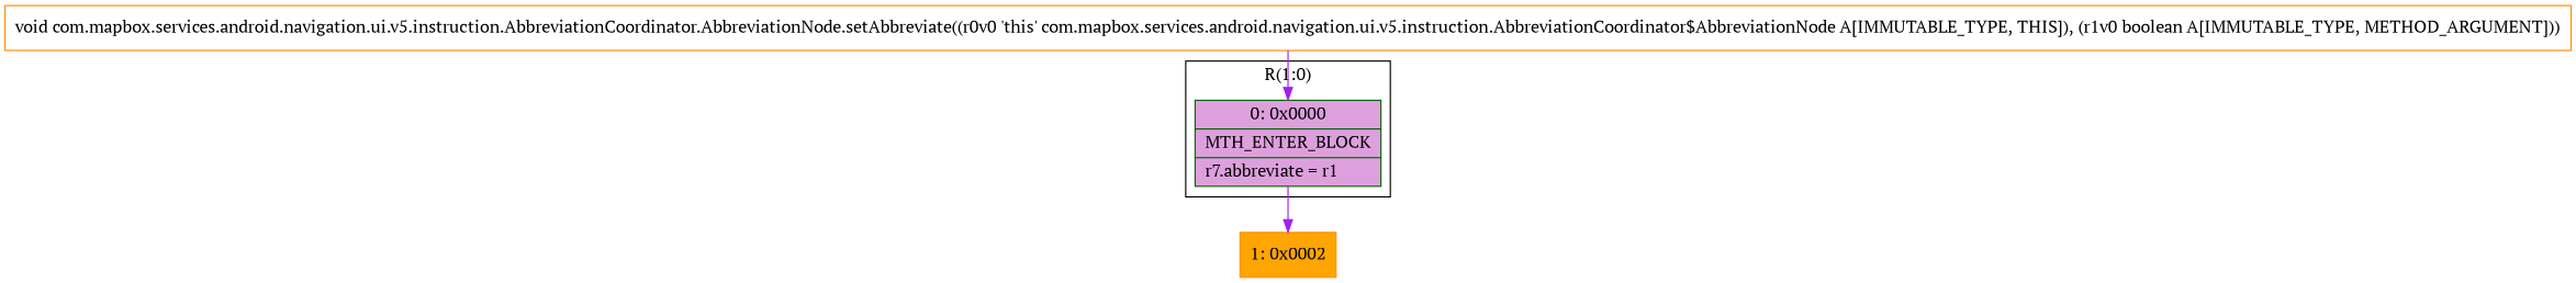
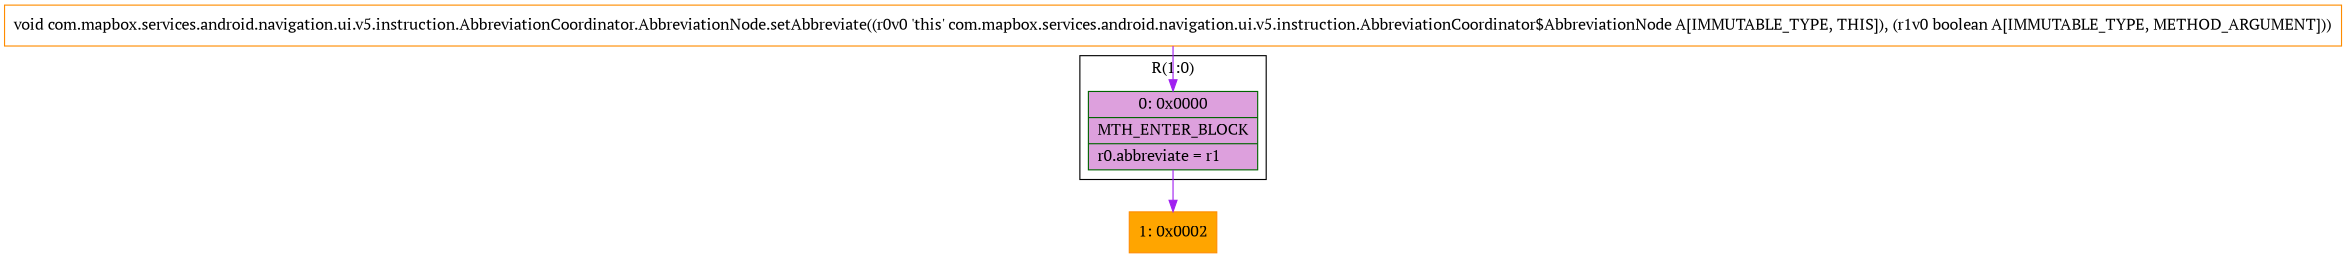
  digraph {
    fontname="PT Serif"
    node [color=darkorange shape=record style=filled fontname="PT Serif"]
    edge [color=purple fontname="PT Serif"]
-   n1 [color=darkgreen label="{0\:\ 0x0000|MTH_ENTER_BLOCK\l|r7.abbreviate = r1\l}" fillcolor=plum]
+   n1 [color=darkgreen label="{0\:\ 0x0000|MTH_ENTER_BLOCK\l|r0.abbreviate = r1\l}" fillcolor=plum]
    n2 [label="{1\:\ 0x0002}" fillcolor=orange]
    n3 [label="{void com.mapbox.services.android.navigation.ui.v5.instruction.AbbreviationCoordinator.AbbreviationNode.setAbbreviate((r0v0 'this' com.mapbox.services.android.navigation.ui.v5.instruction.AbbreviationCoordinator$AbbreviationNode A[IMMUTABLE_TYPE, THIS]), (r1v0 boolean A[IMMUTABLE_TYPE, METHOD_ARGUMENT])) }" fillcolor=white]
    subgraph cluster_1 {
      label="R(1:0)"
      n1
    }
    n1 -> n2
    n3 -> n1
  }
